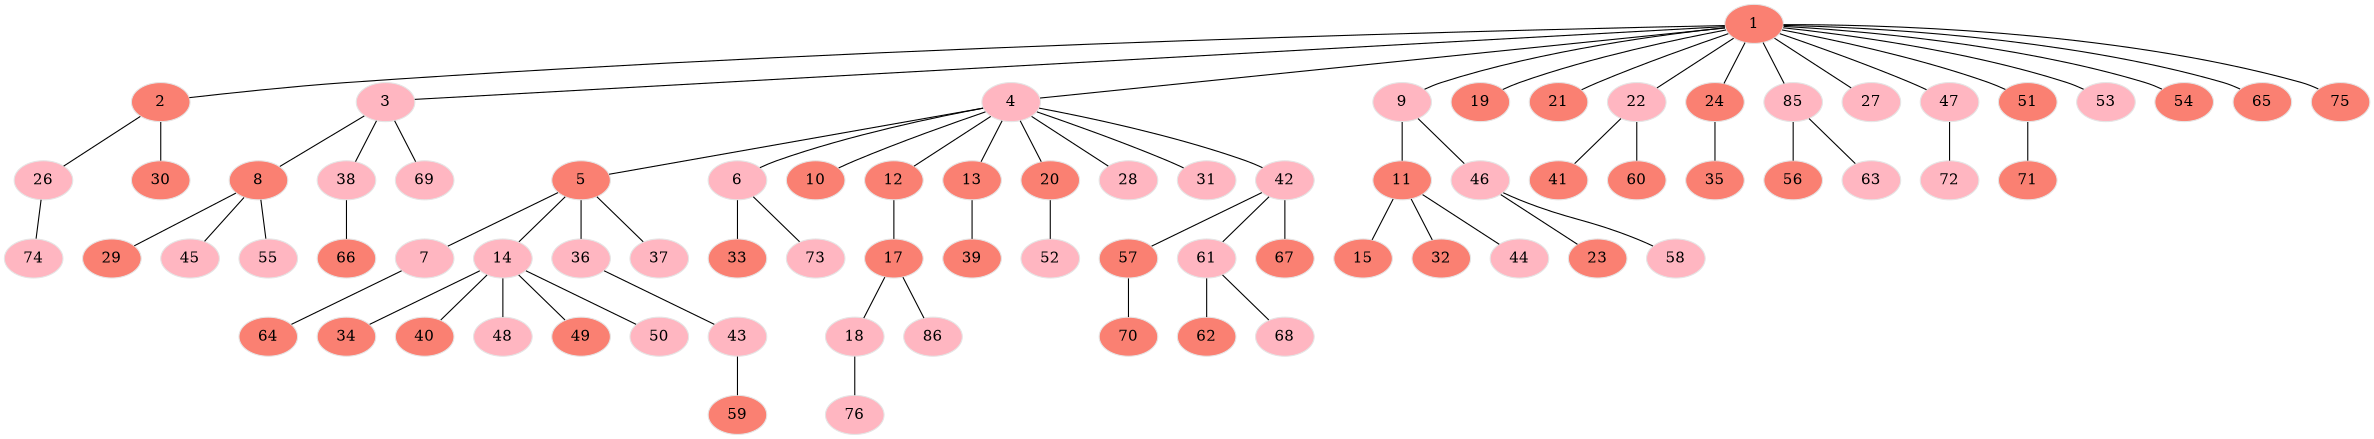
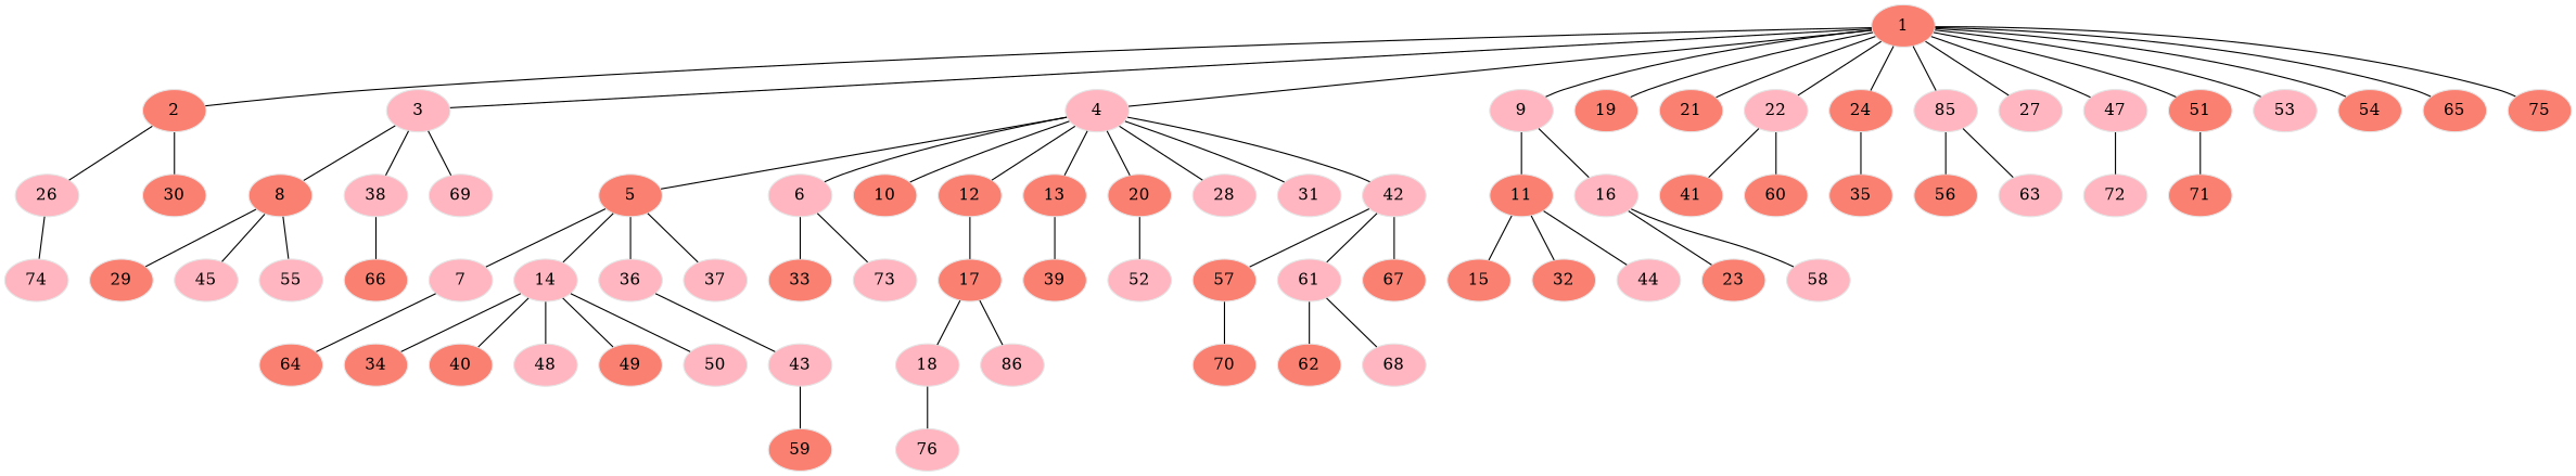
  graph {
    node [color=gray90 fillcolor=salmon style=filled]
    1
    2
    3 [fillcolor=lightpink]
    4 [fillcolor=lightpink]
    9 [fillcolor=lightpink]
    19
    21
    22 [fillcolor=lightpink]
    24
    n10 [fillcolor=lightpink label=85]
    27 [fillcolor=lightpink]
    47 [fillcolor=lightpink]
    51
    53 [fillcolor=lightpink]
    54
    65
    75
    26 [fillcolor=lightpink]
    30
    8
    38 [fillcolor=lightpink]
    69 [fillcolor=lightpink]
    5
    6 [fillcolor=lightpink]
    10
    12
    13
    20
    28 [fillcolor=lightpink]
    31 [fillcolor=lightpink]
    42 [fillcolor=lightpink]
    11
-   16 [fillcolor=lightpink label=46]
+   16 [fillcolor=lightpink]
    41
    60
    35
    56
    63 [fillcolor=lightpink]
    72 [fillcolor=lightpink]
    71
    74 [fillcolor=lightpink]
    29
    45 [fillcolor=lightpink]
    55 [fillcolor=lightpink]
    66
    7 [fillcolor=lightpink]
    14 [fillcolor=lightpink]
    36 [fillcolor=lightpink]
    37 [fillcolor=lightpink]
    33
    73 [fillcolor=lightpink]
    17
    39
    52 [fillcolor=lightpink]
    57
    61 [fillcolor=lightpink]
    67
    64
    34
    40
    48 [fillcolor=lightpink]
    49
    50 [fillcolor=lightpink]
    43 [fillcolor=lightpink]
    15
    32
    44 [fillcolor=lightpink]
    23
    58 [fillcolor=lightpink]
    18 [fillcolor=lightpink]
    n71 [fillcolor=lightpink label=86]
    76 [fillcolor=lightpink]
    59
    70
    62
    68 [fillcolor=lightpink]
    1 -- 2
    1 -- 3
    1 -- 4
    1 -- 9
    1 -- 19
    1 -- 21
    1 -- 22
    1 -- 24
    1 -- n10
    1 -- 27
    1 -- 47
    1 -- 51
    1 -- 53
    1 -- 54
    1 -- 65
    1 -- 75
    2 -- 26
    2 -- 30
    3 -- 8
    3 -- 38
    3 -- 69
    4 -- 5
    4 -- 6
    4 -- 10
    4 -- 12
    4 -- 13
    4 -- 20
    4 -- 28
    4 -- 31
    4 -- 42
    9 -- 11
    9 -- 16
    22 -- 41
    22 -- 60
    24 -- 35
    n10 -- 56
    n10 -- 63
    47 -- 72
    51 -- 71
    26 -- 74
    8 -- 29
    8 -- 45
    8 -- 55
    38 -- 66
    5 -- 7
    5 -- 14
    5 -- 36
    5 -- 37
    6 -- 33
    6 -- 73
    12 -- 17
    13 -- 39
    20 -- 52
    42 -- 57
    42 -- 61
    42 -- 67
    11 -- 15
    11 -- 32
    11 -- 44
    16 -- 23
    16 -- 58
    7 -- 64
    14 -- 34
    14 -- 40
    14 -- 48
    14 -- 49
    14 -- 50
    36 -- 43
    17 -- 18
    17 -- n71
    57 -- 70
    61 -- 62
    61 -- 68
    43 -- 59
    18 -- 76
  }
